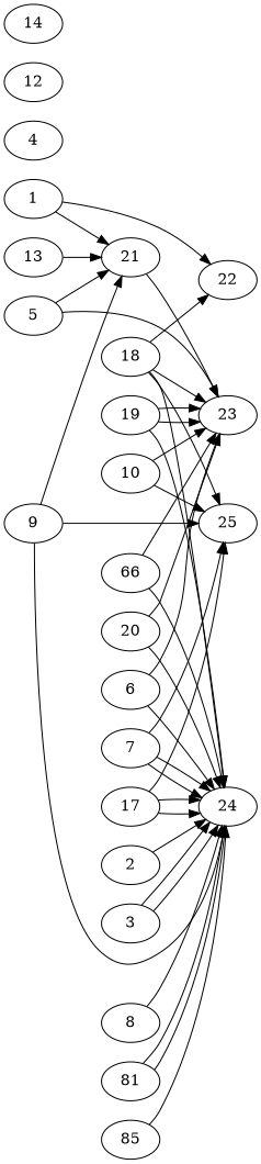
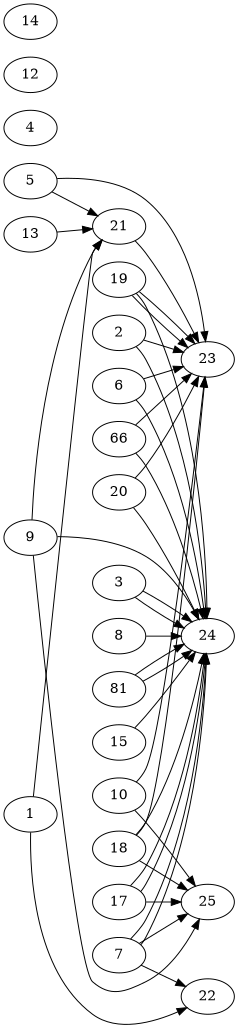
  digraph {
    rankdir=LR
    node [alpha=0.04]
    1 [expect_size=52077568]
    21 [alpha=0.05 expect_size=40105984]
    22 [alpha=0.18 expect_size=42055680]
    23 [alpha=0.19 expect_size=33087488]
    2 [alpha=0.14 expect_size=10891264]
    24 [alpha=0.20 expect_size=42599424]
    3 [alpha=0.15 expect_size=28087296]
    4 [alpha=0.13 expect_size=48906240]
    5 [alpha=0.02 expect_size=30389248]
    6 [expect_size=46560256]
    7 [alpha=0.02 expect_size=8273920]
    25 [alpha=0.10 expect_size=10465280]
    8 [alpha=0.19 expect_size=35152896]
    9 [alpha=0.15 expect_size=27138048]
    10 [alpha=0.10 expect_size=45387776]
    n16 [alpha=0.01 expect_size=46201856 label=81]
    12 [alpha=0.16 expect_size=9585664]
    13 [expect_size=42685440]
    14 [alpha=0.06 expect_size=30361600]
-   15 [alpha=0.15 expect_size=14313472 label=85]
+   15 [alpha=0.15 expect_size=14313472]
    n21 [alpha=0.02 expect_size=18918400 label=66]
    17 [alpha=0.19 expect_size=27839488]
    18 [alpha=0.13 expect_size=31920128]
    19 [alpha=0.06 expect_size=29961216]
    20 [alpha=0.16 expect_size=17605632]
    1 -> 21
    1 -> 22
    21 -> 23
+   2 -> 23
    2 -> 24
    3 -> 24
    3 -> 24
    5 -> 21
    5 -> 23
    6 -> 23
    6 -> 24
    7 -> 24
    7 -> 24
    7 -> 25
    8 -> 24
    9 -> 21
    9 -> 24
    9 -> 25
    10 -> 23
    10 -> 25
    n16 -> 24
    n16 -> 24
    13 -> 21
    15 -> 24
    n21 -> 23
    n21 -> 24
    17 -> 24
    17 -> 24
    17 -> 25
-   18 -> 22
+   7 -> 22
    18 -> 23
    18 -> 24
    18 -> 25
    19 -> 23
    19 -> 23
    19 -> 24
    20 -> 23
    20 -> 24
  }
